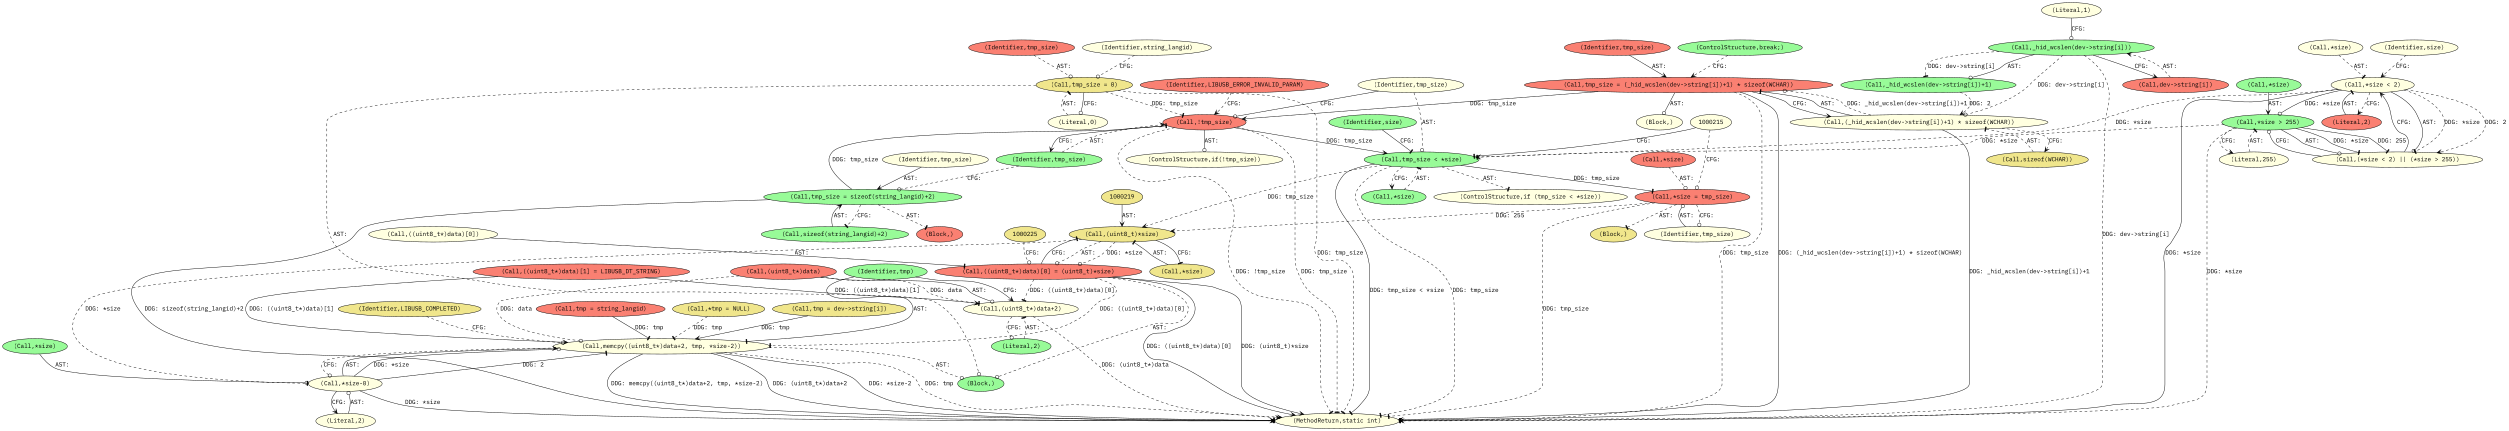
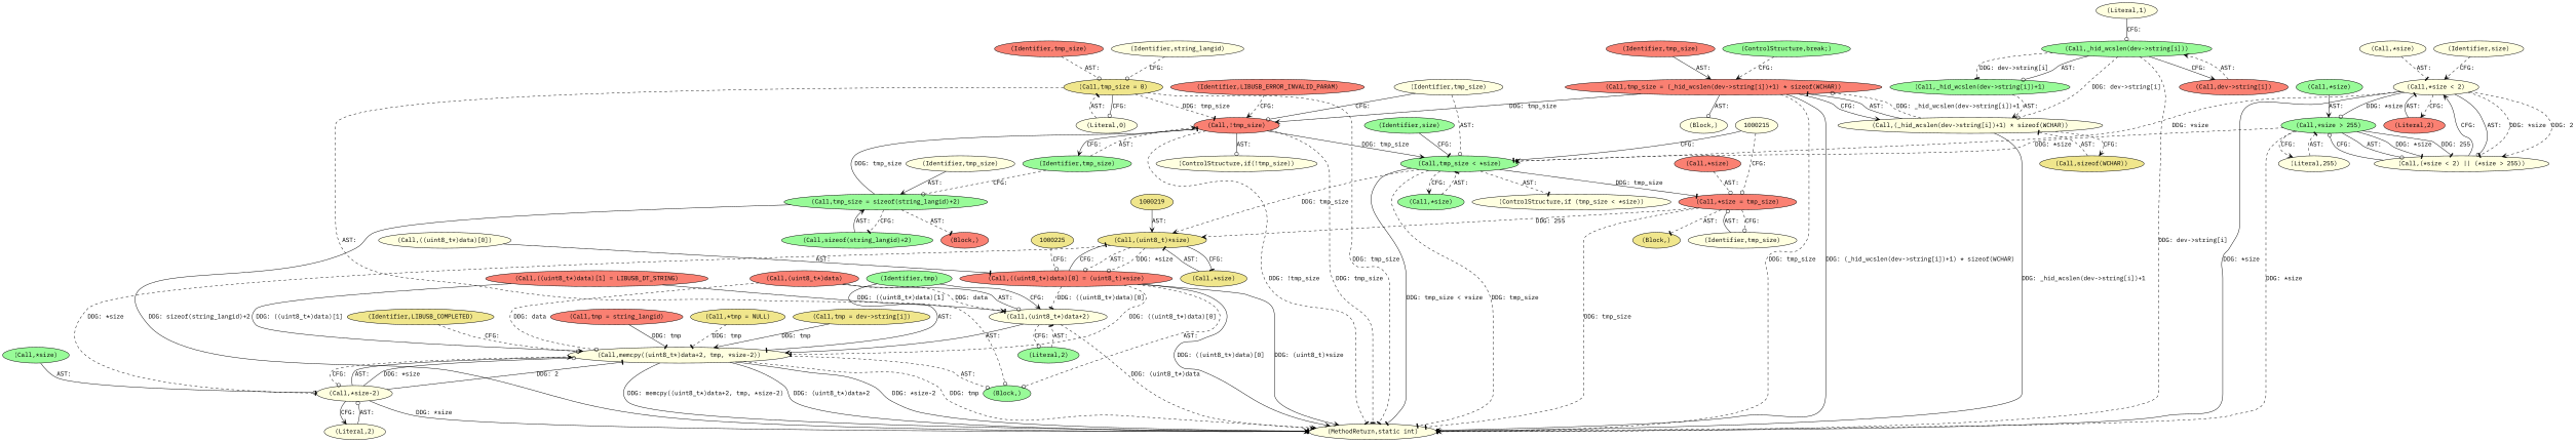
  digraph {
    fontname="IBM Plex Mono"
    node [fillcolor=lightyellow fontname="IBM Plex Mono" style=filled]
    edge [arrowhead=tee fontname="IBM Plex Mono" style=dashed]
    n1 [fillcolor=salmon label="(Call,*size = tmp_size)"]
    n2 [fillcolor=khaki label="(Call,(uint8_t)*size)"]
    n3 [fillcolor=khaki label="(Block,)"]
    n4 [label="(Identifier,tmp_size)"]
    n5 [label="(MethodReturn,static int)"]
    n6 [fillcolor=salmon label="(Call,((uint8_t*)data)[0] = (uint8_t)*size)"]
-   n7 [label="(Call,*size-0)"]
+   n7 [label="(Call,*size-2)"]
    n8 [fillcolor=khaki label="(Call,*size)"]
    n9 [fillcolor=palegreen label="(Call,tmp_size < *size)"]
    n10 [label="(ControlStructure,if (tmp_size < *size))"]
    n11 [fillcolor=palegreen label="(Call,*size)"]
    n12 [fillcolor=salmon label="(Call,!tmp_size)"]
    n13 [fillcolor=palegreen label="(Identifier,tmp_size)"]
    n14 [label="(ControlStructure,if(!tmp_size))"]
    n15 [fillcolor=palegreen label="(Call,tmp_size = sizeof(string_langid)+2)"]
    n16 [fillcolor=palegreen label="(Call,sizeof(string_langid)+2)"]
    n17 [fillcolor=salmon label="(Block,)"]
    n18 [fillcolor=khaki label="(Call,tmp_size = 0)"]
    n19 [label="(Literal,0)"]
    n20 [fillcolor=palegreen label="(Block,)"]
    n21 [fillcolor=salmon label="(Call,tmp_size = (_hid_wcslen(dev->string[i])+1) * sizeof(WCHAR))"]
    n22 [label="(Call,(_hid_wcslen(dev->string[i])+1) * sizeof(WCHAR))"]
    n23 [label="(Block,)"]
    n24 [fillcolor=khaki label="(Call,sizeof(WCHAR))"]
    n25 [fillcolor=palegreen label="(Call,_hid_wcslen(dev->string[i]))"]
    n26 [fillcolor=salmon label="(Call,dev->string[i])"]
    n27 [fillcolor=palegreen label="(Call,_hid_wcslen(dev->string[i])+1)"]
    n28 [label="(Call,*size < 2)"]
    n29 [fillcolor=palegreen label="(Call,*size > 255)"]
    n30 [fillcolor=salmon label="(Literal,2)"]
    n31 [label="(Call,(*size < 2) || (*size > 255))"]
    n32 [label="(Literal,255)"]
    n33 [label="(Call,memcpy((uint8_t*)data+2, tmp, *size-2))"]
    n34 [label="(Call,(uint8_t*)data+2)"]
    n35 [label="(Literal,2)"]
    n36 [fillcolor=palegreen label="(Literal,2)"]
    n37 [label="(Identifier,tmp_size)"]
    n38 [fillcolor=salmon label="(Call,tmp = string_langid)"]
    n39 [fillcolor=palegreen label="(Identifier,size)"]
    n40 [fillcolor=salmon label="(Identifier,LIBUSB_ERROR_INVALID_PARAM)"]
    n41 [label="(Call,((uint8_t*)data)[0])"]
    n42 [fillcolor=salmon label="(Identifier,tmp_size)"]
    n43 [label="(Call,*size)"]
    n44 [fillcolor=palegreen label="(Call,*size)"]
    n45 [fillcolor=salmon label="(Identifier,tmp_size)"]
    n46 [fillcolor=salmon label="(Call,*size)"]
    n47 [fillcolor=khaki label="(Identifier,LIBUSB_COMPLETED)"]
    n48 [fillcolor=salmon label="(Call,((uint8_t*)data)[1] = LIBUSB_DT_STRING)"]
    n49 [fillcolor=palegreen label="(ControlStructure,break;)"]
    n50 [fillcolor=khaki label="(Call,*tmp = NULL)"]
    n51 [label="(Identifier,string_langid)"]
    n52 [fillcolor=palegreen label="(Identifier,tmp)"]
    n53 [fillcolor=salmon label="(Call,(uint8_t*)data)"]
    n54 [label="(Identifier,tmp_size)"]
    n55 [label="(Literal,1)"]
    n56 [fillcolor=palegreen label="(Call,*size)"]
    n57 [label="(Identifier,size)"]
    n58 [fillcolor=khaki label="(Call,tmp = dev->string[i])"]
    1000215
    1000219 [fillcolor=khaki]
    1000225 [fillcolor=khaki]
    n1 -> n2 [arrowhead=vee label="DDG: 255"]
    n1 -> n3 [label="AST: "]
    n1 -> n4 [arrowhead=odot label="CFG: "]
    n1 -> n5 [label="DDG: tmp_size"]
    n2 -> n6 [arrowhead=odot label="AST: "]
    n2 -> n6 [arrowhead=odot label="DDG: *size"]
    n2 -> n7 [label="DDG: *size"]
    n2 -> n8 [label="CFG: " style=solid]
    n4 -> n1 [arrowhead=odot label="AST: " style=solid]
    n6 -> n2 [label="CFG: " style=solid]
    n6 -> n5 [arrowhead=vee label="DDG: (uint8_t)*size" style=solid]
    n6 -> n5 [arrowhead=vee label="DDG: ((uint8_t*)data)[0]" style=solid]
    n6 -> n20 [arrowhead=odot label="AST: "]
    n6 -> n33 [label="DDG: ((uint8_t*)data)[0]"]
    n6 -> n34 [label="DDG: ((uint8_t*)data)[0]"]
    n7 -> n5 [arrowhead=vee label="DDG: *size" style=solid]
    n7 -> n33 [arrowhead=vee label="AST: " style=solid]
    n7 -> n33 [arrowhead=odot label="DDG: *size" style=solid]
    n7 -> n33 [label="DDG: 2" style=solid]
    n7 -> n35 [arrowhead=vee label="CFG: " style=solid]
    n8 -> n2 [label="AST: " style=solid]
    n9 -> n1 [label="DDG: tmp_size" style=solid]
    n9 -> n2 [arrowhead=vee label="DDG: tmp_size"]
    n9 -> n5 [label="DDG: tmp_size < *size" style=solid]
    n9 -> n5 [label="DDG: tmp_size"]
    n9 -> n10 [label="AST: "]
    n9 -> n11 [arrowhead=vee label="CFG: "]
    n11 -> n9 [label="AST: "]
    n12 -> n5 [label="DDG: !tmp_size"]
    n12 -> n5 [label="DDG: tmp_size"]
    n12 -> n9 [arrowhead=vee label="DDG: tmp_size" style=solid]
    n12 -> n13 [arrowhead=vee label="CFG: " style=solid]
    n12 -> n14 [arrowhead=odot label="AST: " style=solid]
    n13 -> n12 [arrowhead=vee label="AST: "]
    n13 -> n15 [arrowhead=odot label="CFG: "]
    n15 -> n5 [label="DDG: sizeof(string_langid)+2" style=solid]
    n15 -> n12 [label="DDG: tmp_size" style=solid]
    n15 -> n16 [label="CFG: "]
    n15 -> n17 [label="AST: "]
    n16 -> n15 [arrowhead=vee label="AST: " style=solid]
    n18 -> n5 [label="DDG: tmp_size"]
    n18 -> n12 [label="DDG: tmp_size"]
    n18 -> n19 [arrowhead=odot label="CFG: " style=solid]
    n18 -> n20 [arrowhead=odot label="AST: "]
    n19 -> n18 [label="AST: "]
    n21 -> n5 [label="DDG: tmp_size"]
    n21 -> n5 [arrowhead=vee label="DDG: (_hid_wcslen(dev->string[i])+1) * sizeof(WCHAR)" style=solid]
    n21 -> n12 [arrowhead=vee label="DDG: tmp_size" style=solid]
    n21 -> n22 [arrowhead=vee label="CFG: " style=solid]
    n21 -> n23 [arrowhead=odot label="AST: " style=solid]
    n22 -> n5 [arrowhead=odot label="DDG: _hid_wcslen(dev->string[i])+1" style=solid]
    n22 -> n21 [label="AST: " style=solid]
    n22 -> n21 [arrowhead=odot label="DDG: _hid_wcslen(dev->string[i])+1"]
    n22 -> n24 [arrowhead=vee label="CFG: "]
    n24 -> n22 [label="AST: "]
    n25 -> n5 [arrowhead=vee label="DDG: dev->string[i]"]
    n25 -> n22 [arrowhead=odot label="DDG: dev->string[i]"]
    n25 -> n26 [arrowhead=vee label="CFG: " style=solid]
    n25 -> n27 [arrowhead=odot label="AST: " style=solid]
    n25 -> n27 [label="DDG: dev->string[i]"]
    n26 -> n25 [arrowhead=vee label="AST: "]
-   n27 -> n22 [arrowhead=vee label="DDG: 2"]
+   n27 -> n22 [arrowhead=vee label="AST: "]
    n28 -> n5 [label="DDG: *size" style=solid]
    n28 -> n9 [label="DDG: *size"]
    n28 -> n29 [arrowhead=odot label="DDG: *size" style=solid]
    n28 -> n30 [arrowhead=vee label="CFG: "]
    n28 -> n31 [arrowhead=odot label="AST: " style=solid]
    n28 -> n31 [label="DDG: *size"]
    n28 -> n31 [arrowhead=vee label="DDG: 2"]
    n29 -> n5 [label="DDG: *size"]
    n29 -> n9 [arrowhead=vee label="DDG: *size"]
    n29 -> n31 [arrowhead=odot label="AST: " style=solid]
    n29 -> n31 [label="DDG: *size" style=solid]
    n29 -> n31 [label="DDG: 255" style=solid]
    n29 -> n32 [arrowhead=vee label="CFG: "]
    n30 -> n28 [label="AST: " style=solid]
    n31 -> n28 [arrowhead=vee label="CFG: " style=solid]
    n31 -> n29 [arrowhead=odot label="CFG: " style=solid]
    n32 -> n29 [label="AST: "]
    n33 -> n5 [label="DDG: *size-2" style=solid]
    n33 -> n5 [arrowhead=vee label="DDG: tmp"]
    n33 -> n5 [arrowhead=vee label="DDG: memcpy((uint8_t*)data+2, tmp, *size-2)" style=solid]
    n33 -> n5 [arrowhead=odot label="DDG: (uint8_t*)data+2" style=solid]
    n33 -> n7 [arrowhead=odot label="CFG: "]
    n33 -> n20 [arrowhead=odot label="AST: "]
    n34 -> n5 [arrowhead=vee label="DDG: (uint8_t*)data"]
+   n34 -> n33 [arrowhead=vee label="AST: " style=solid]
    n34 -> n36 [arrowhead=odot label="CFG: "]
    n35 -> n7 [arrowhead=odot label="AST: " style=solid]
    n36 -> n34 [label="AST: "]
    n37 -> n9 [arrowhead=odot label="AST: "]
    n37 -> n12 [arrowhead=odot label="CFG: " style=solid]
    n38 -> n33 [label="DDG: tmp" style=solid]
    n39 -> n9 [label="CFG: " style=solid]
    n40 -> n12 [arrowhead=vee label="CFG: "]
    n41 -> n6 [label="AST: " style=solid]
    n42 -> n21 [arrowhead=vee label="AST: " style=solid]
    n43 -> n28 [label="AST: "]
    n44 -> n29 [arrowhead=vee label="AST: " style=solid]
    n45 -> n18 [arrowhead=odot label="AST: "]
    n46 -> n1 [arrowhead=odot label="AST: "]
    n47 -> n33 [arrowhead=odot label="CFG: "]
    n48 -> n33 [arrowhead=vee label="DDG: ((uint8_t*)data)[1]" style=solid]
    n48 -> n34 [label="DDG: ((uint8_t*)data)[1]" style=solid]
    n49 -> n21 [arrowhead=vee label="CFG: "]
    n50 -> n33 [label="DDG: tmp"]
    n51 -> n18 [arrowhead=odot label="CFG: "]
    n52 -> n33 [label="AST: " style=solid]
    n52 -> n34 [arrowhead=vee label="CFG: " style=solid]
    n53 -> n33 [arrowhead=odot label="DDG: data"]
    n53 -> n34 [arrowhead=odot label="AST: " style=solid]
    n53 -> n34 [arrowhead=vee label="DDG: data"]
    n54 -> n15 [arrowhead=vee label="AST: " style=solid]
    n55 -> n25 [arrowhead=odot label="CFG: " style=solid]
    n56 -> n7 [arrowhead=odot label="AST: " style=solid]
    n57 -> n28 [arrowhead=vee label="CFG: "]
    n58 -> n33 [arrowhead=vee label="DDG: tmp" style=solid]
    1000215 -> n1 [arrowhead=odot label="CFG: "]
    1000215 -> n9 [label="CFG: " style=solid]
    1000219 -> n2 [arrowhead=vee label="AST: " style=solid]
    1000225 -> n6 [arrowhead=odot label="CFG: "]
  }
